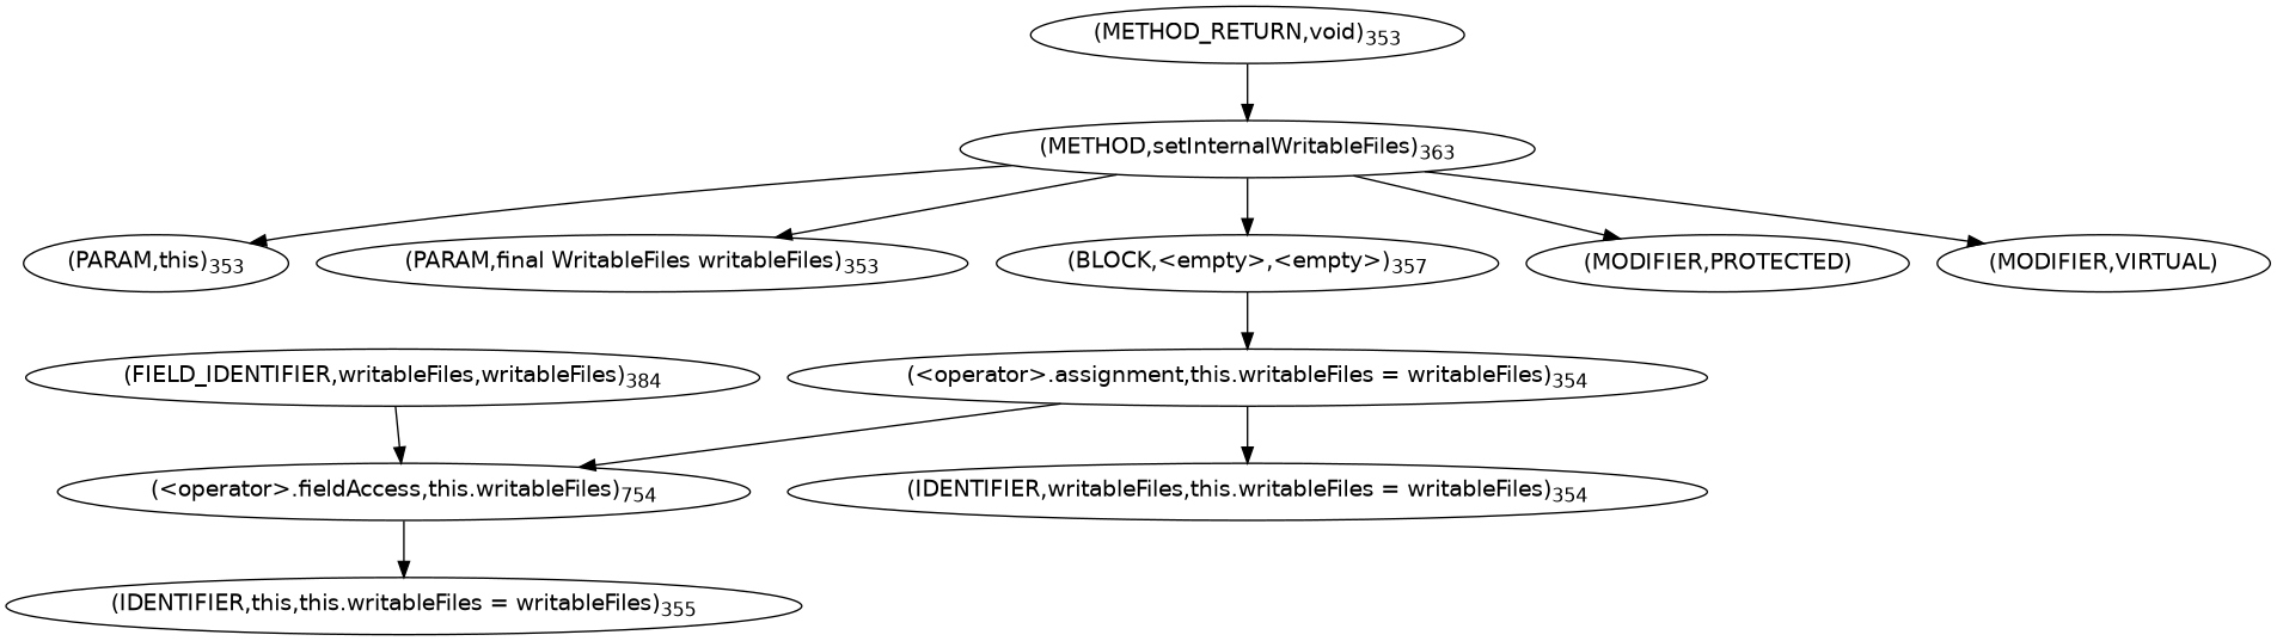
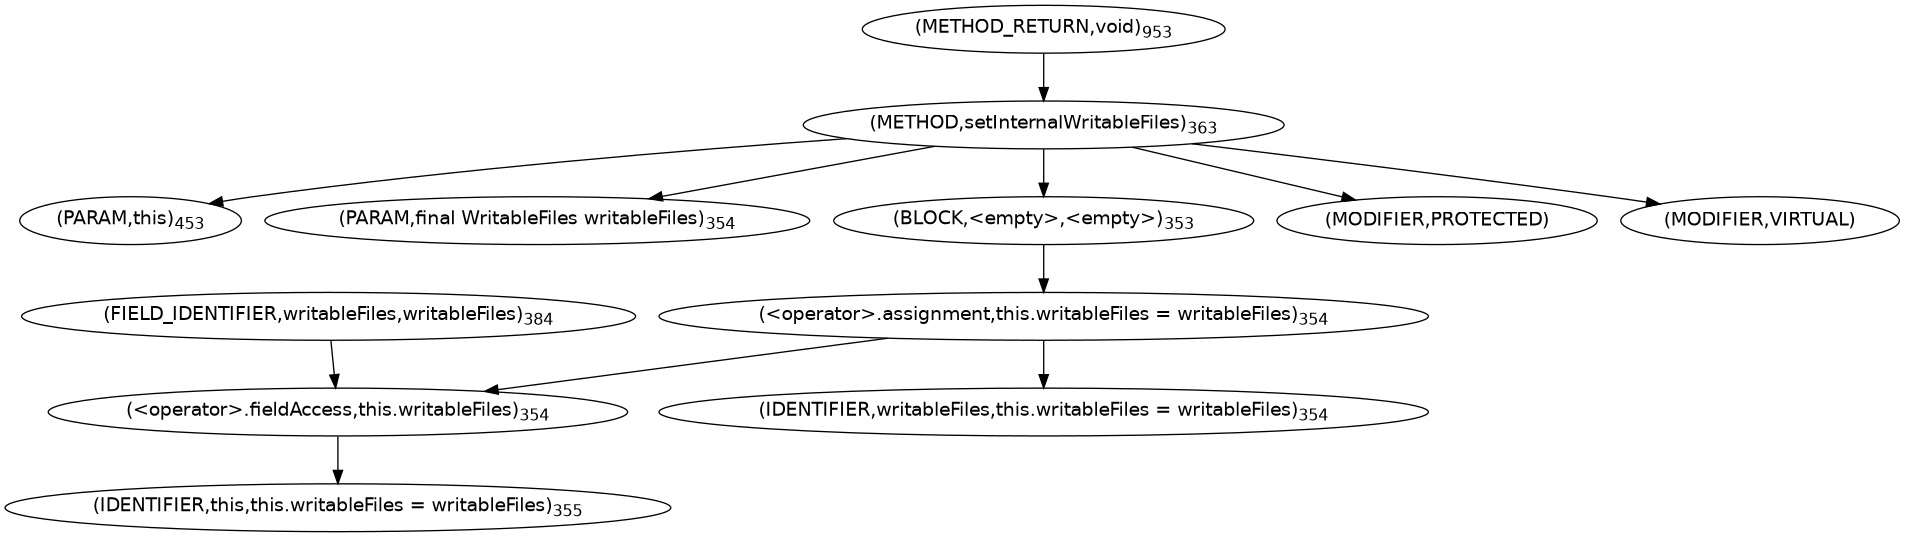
  digraph {
    fontname="DejaVu Sans"
    node [fontname="DejaVu Sans"]
    edge [fontname="DejaVu Sans"]
    n1 [label=<(METHOD,setInternalWritableFiles)<SUB>363</SUB>>]
-   n2 [label=<(PARAM,this)<SUB>353</SUB>>]
-   n3 [label=<(PARAM,final WritableFiles writableFiles)<SUB>353</SUB>>]
-   n4 [label=<(BLOCK,&lt;empty&gt;,&lt;empty&gt;)<SUB>357</SUB>>]
+   n2 [label=<(PARAM,this)<SUB>453</SUB>>]
+   n3 [label=<(PARAM,final WritableFiles writableFiles)<SUB>354</SUB>>]
+   n4 [label=<(BLOCK,&lt;empty&gt;,&lt;empty&gt;)<SUB>353</SUB>>]
    n5 [label=<(MODIFIER,PROTECTED)>]
    n6 [label=<(MODIFIER,VIRTUAL)>]
    n7 [label=<(&lt;operator&gt;.assignment,this.writableFiles = writableFiles)<SUB>354</SUB>>]
-   n8 [label=<(METHOD_RETURN,void)<SUB>353</SUB>>]
-   n9 [label=<(&lt;operator&gt;.fieldAccess,this.writableFiles)<SUB>754</SUB>>]
+   n8 [label=<(METHOD_RETURN,void)<SUB>953</SUB>>]
+   n9 [label=<(&lt;operator&gt;.fieldAccess,this.writableFiles)<SUB>354</SUB>>]
    n10 [label=<(IDENTIFIER,writableFiles,this.writableFiles = writableFiles)<SUB>354</SUB>>]
    n11 [label=<(IDENTIFIER,this,this.writableFiles = writableFiles)<SUB>355</SUB>>]
    n12 [label=<(FIELD_IDENTIFIER,writableFiles,writableFiles)<SUB>384</SUB>>]
    n1 -> n2
    n1 -> n3
    n1 -> n4
    n1 -> n5
    n1 -> n6
    n4 -> n7
    n7 -> n9
    n7 -> n10
    n8 -> n1
    n9 -> n11
    n12 -> n9
  }
